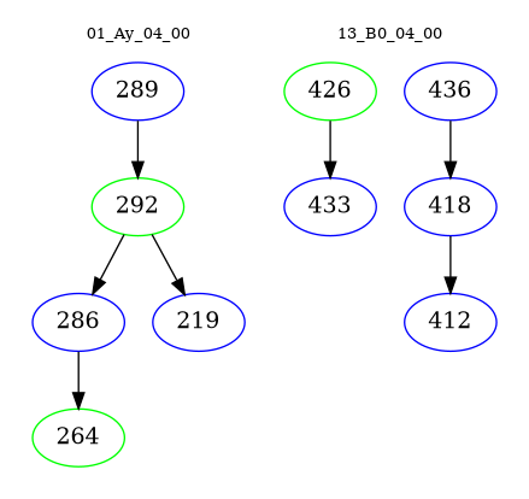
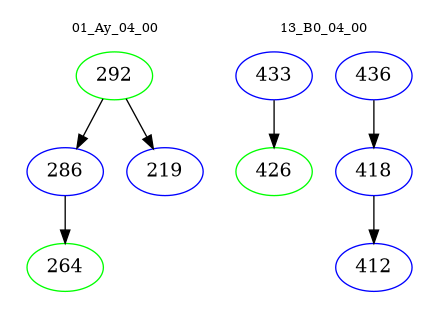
  digraph {
    node [color=blue]
    edge [color=black]
-   n1 [label=289]
    n2 [label=286]
    n3 [color=green label=292]
    n4 [color=green label=264]
    n5 [label=219]
    n6 [label=436]
    n7 [label=418]
    n8 [label=433]
    n9 [label=412]
    n10 [color=green label=426]
    subgraph cluster_1 {
      color=white
      fontsize=10
      label="01_Ay_04_00"
-     n1
      n2
      n3
      n4
      n5
    }
    subgraph cluster_2 {
      color=white
      fontsize=10
      label="13_B0_04_00"
      n6
      n7
      n8
      n9
      n10
    }
-   n1 -> n3
    n2 -> n4
    n3 -> n2
    n3 -> n5
    n6 -> n7
    n7 -> n9
-   n10 -> n8
+   n8 -> n10
  }
